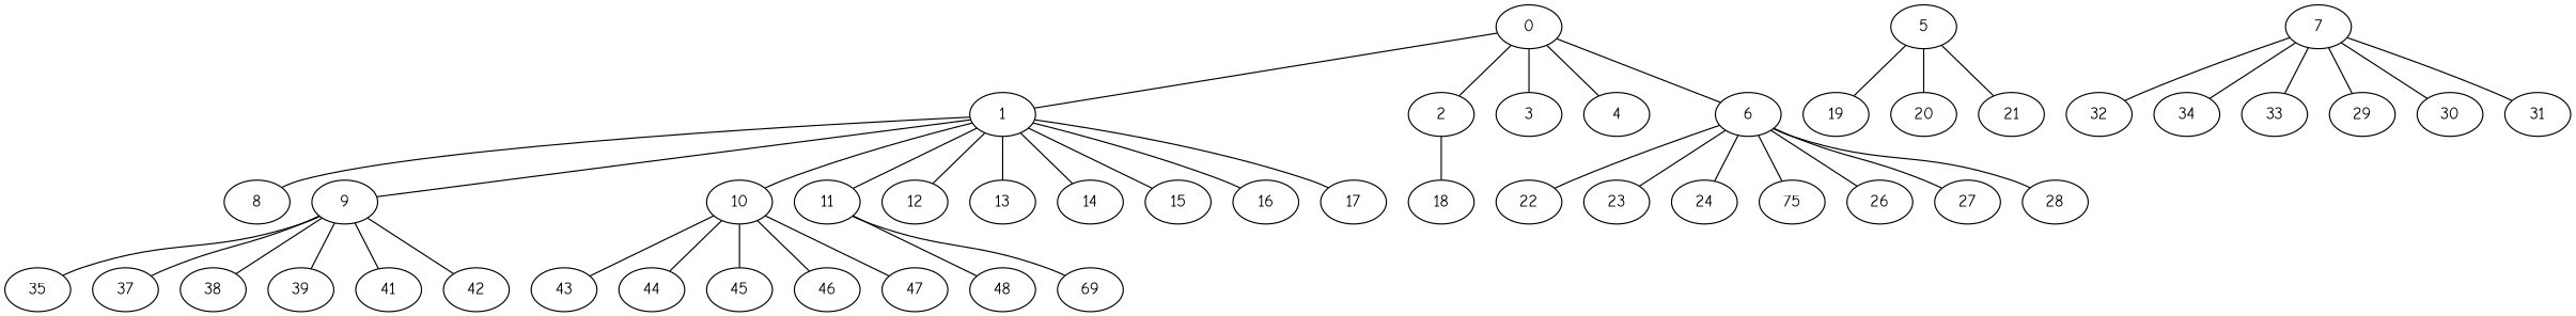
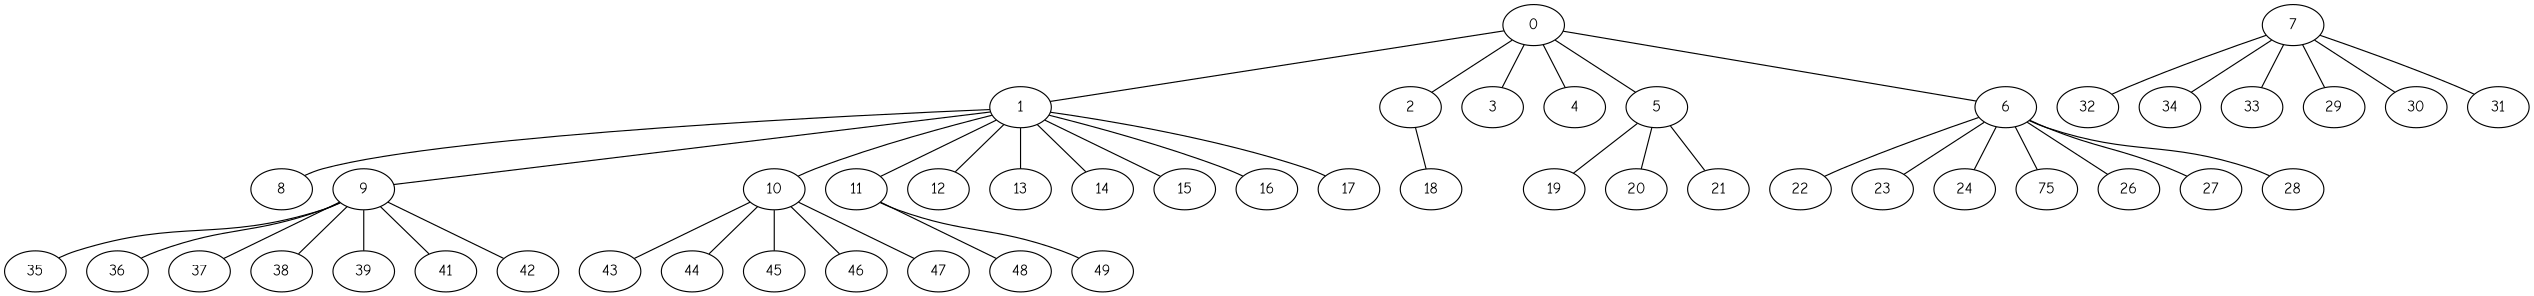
  graph {
    fontname="Comic Neue"
    node [fontname="Comic Neue"]
    edge [fontname="Comic Neue"]
    0
    1
    2
    3
    4
    5
    6
    8
    9
    10
    11
    12
    13
    14
    15
    16
    17
    18
    19
    20
    21
    22
    23
    24
    n25 [label=75]
    26
    27
    28
    7
    32
    34
    33
    29
    30
    31
    35
+   36
    37
    38
    39
    41
    42
    43
    44
    45
    46
    47
    48
-   49 [label=69]
+   49
    0 -- 1
    0 -- 2
    0 -- 3
    0 -- 4
+   0 -- 5
    0 -- 6
    1 -- 8
    1 -- 9
    1 -- 10
    1 -- 11
    1 -- 12
    1 -- 13
    1 -- 14
    1 -- 15
    1 -- 16
    1 -- 17
    2 -- 18
    5 -- 19
    5 -- 20
    5 -- 21
    6 -- 22
    6 -- 23
    6 -- 24
    6 -- n25
    6 -- 26
    6 -- 27
    6 -- 28
    9 -- 35
+   9 -- 36
    9 -- 37
    9 -- 38
    9 -- 39
    9 -- 41
    9 -- 42
    10 -- 43
    10 -- 44
    10 -- 45
    10 -- 46
    10 -- 47
    11 -- 48
    11 -- 49
    7 -- 32
    7 -- 34
    7 -- 33
    7 -- 29
    7 -- 30
    7 -- 31
  }
